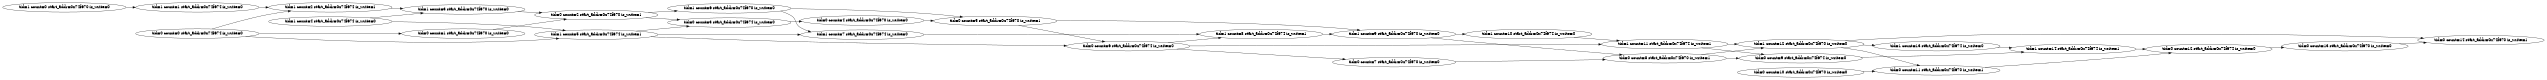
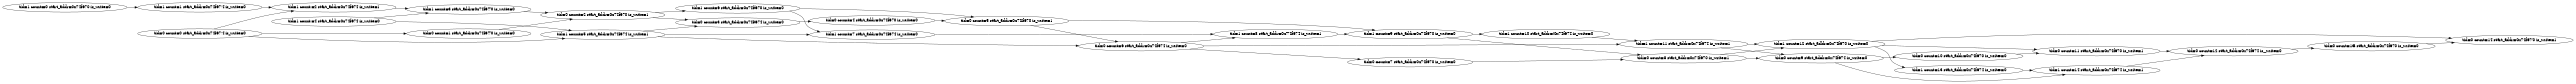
  digraph {
    rankdir=LR
    node [count=0 is_write=0 start_addr="0x74f674" tid=0]
    n1 [label="tid=0 count=0 start_addr=0x74f674 is_write=0"]
    n2 [count=1 label="tid=0 count=1 start_addr=0x74f670 is_write=0" start_addr="0x74f670"]
    n3 [count=2 is_write=1 label="tid=1 count=2 start_addr=0x74f674 is_write=1" tid=1]
    n4 [count=5 is_write=1 label="tid=1 count=5 start_addr=0x74f674 is_write=1" tid=1]
    n5 [count=2 is_write=1 label="tid=0 count=2 start_addr=0x74f670 is_write=1" start_addr="0x74f670"]
    n6 [count=3 label="tid=1 count=3 start_addr=0x74f670 is_write=0" start_addr="0x74f670" tid=1]
    n7 [count=3 label="tid=0 count=3 start_addr=0x74f674 is_write=0"]
    n8 [count=6 label="tid=0 count=6 start_addr=0x74f674 is_write=0"]
    n9 [count=7 label="tid=1 count=7 start_addr=0x74f674 is_write=0" tid=1]
    n10 [count=6 label="tid=1 count=6 start_addr=0x74f670 is_write=0" start_addr="0x74f670" tid=1]
    n11 [count=4 label="tid=0 count=4 start_addr=0x74f670 is_write=0" start_addr="0x74f670"]
    n12 [count=5 is_write=1 label="tid=0 count=5 start_addr=0x74f670 is_write=1" start_addr="0x74f670"]
    n13 [count=9 label="tid=1 count=9 start_addr=0x74f670 is_write=0" start_addr="0x74f670" tid=1]
    n14 [count=7 label="tid=0 count=7 start_addr=0x74f670 is_write=0" start_addr="0x74f670"]
    n15 [count=8 is_write=1 label="tid=1 count=8 start_addr=0x74f674 is_write=1" tid=1]
    n16 [count=11 is_write=1 label="tid=1 count=11 start_addr=0x74f674 is_write=1" tid=1]
    n17 [count=8 is_write=1 label="tid=0 count=8 start_addr=0x74f670 is_write=1" start_addr="0x74f670"]
    n18 [count=10 label="tid=1 count=10 start_addr=0x74f674 is_write=0" tid=1]
    n19 [count=9 label="tid=0 count=9 start_addr=0x74f674 is_write=0"]
    n20 [count=12 label="tid=1 count=12 start_addr=0x74f670 is_write=0" start_addr="0x74f670" tid=1]
    n21 [count=10 label="tid=0 count=10 start_addr=0x74f670 is_write=0" start_addr="0x74f670"]
    n22 [count=14 is_write=1 label="tid=1 count=14 start_addr=0x74f674 is_write=1" tid=1]
    n23 [count=11 is_write=1 label="tid=0 count=11 start_addr=0x74f670 is_write=1" start_addr="0x74f670"]
    n24 [count=14 is_write=1 label="tid=0 count=14 start_addr=0x74f670 is_write=1" start_addr="0x74f670"]
    n25 [count=13 label="tid=1 count=13 start_addr=0x74f674 is_write=0" tid=1]
    n26 [count=12 label="tid=0 count=12 start_addr=0x74f674 is_write=0"]
    n27 [count=13 label="tid=0 count=13 start_addr=0x74f670 is_write=0" start_addr="0x74f670"]
    n28 [label="tid=1 count=0 start_addr=0x74f670 is_write=0" start_addr="0x74f670" tid=1]
    n29 [count=1 label="tid=1 count=1 start_addr=0x74f674 is_write=0" tid=1]
    n30 [count=4 label="tid=1 count=4 start_addr=0x74f674 is_write=0" tid=1]
    n1 -> n2
    n1 -> n3
    n1 -> n4
    n2 -> n5
    n3 -> n6
    n4 -> n7
    n4 -> n8
    n4 -> n9
    n5 -> n7
    n5 -> n10
    n6 -> n5
    n7 -> n11
    n8 -> n14
    n8 -> n15
    n8 -> n16
    n9 -> n15
    n10 -> n9
    n10 -> n12
    n11 -> n12
    n12 -> n8
    n12 -> n13
    n13 -> n17
    n13 -> n18
    n14 -> n17
    n15 -> n13
    n16 -> n19
    n16 -> n20
    n17 -> n19
    n17 -> n20
    n18 -> n16
+   n19 -> n21
    n19 -> n22
    n20 -> n23
    n20 -> n24
    n20 -> n25
    n21 -> n23
    n22 -> n26
    n23 -> n26
    n25 -> n22
    n26 -> n27
    n27 -> n24
    n28 -> n29
    n29 -> n3
    n30 -> n4
    n30 -> n6
  }
